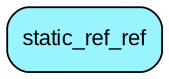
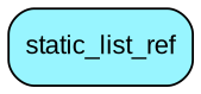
  digraph {
    fontname="Liberation Sans"
-   static_list_ref [fillcolor=cadetblue1 fontname="Liberation Sans" fontsize=12 shape=box style="rounded, filled" label=static_ref_ref]
+   static_list_ref [fillcolor=cadetblue1 fontname="Liberation Sans" fontsize=12 shape=box style="rounded, filled"]
  }
